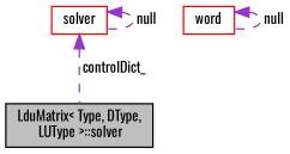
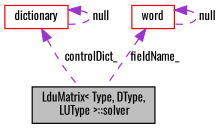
  digraph {
    fontname=Oswald
    node [color=red fontname=Oswald fontsize=10 shape=record]
    edge [color=darkorchid3 dir=back fontname=Oswald fontsize=10 labelfontname=FreeSans labelfontsize=10 style=dashed]
    n1 [color=black fillcolor=grey75 fontcolor=black height=0.2 label="LduMatrix\< Type, DType,\l LUType \>::solver" style=filled width=0.4]
-   n2 [height=0.2 label=solver width=0.4]
+   n2 [height=0.2 label=dictionary width=0.4]
    n3 [height=0.2 label=word width=0.4]
    n2 -> n1 [label=" controlDict_"]
    n2 -> n2 [label=" null"]
+   n3 -> n1 [label=" fieldName_"]
    n3 -> n3 [label=" null"]
  }
